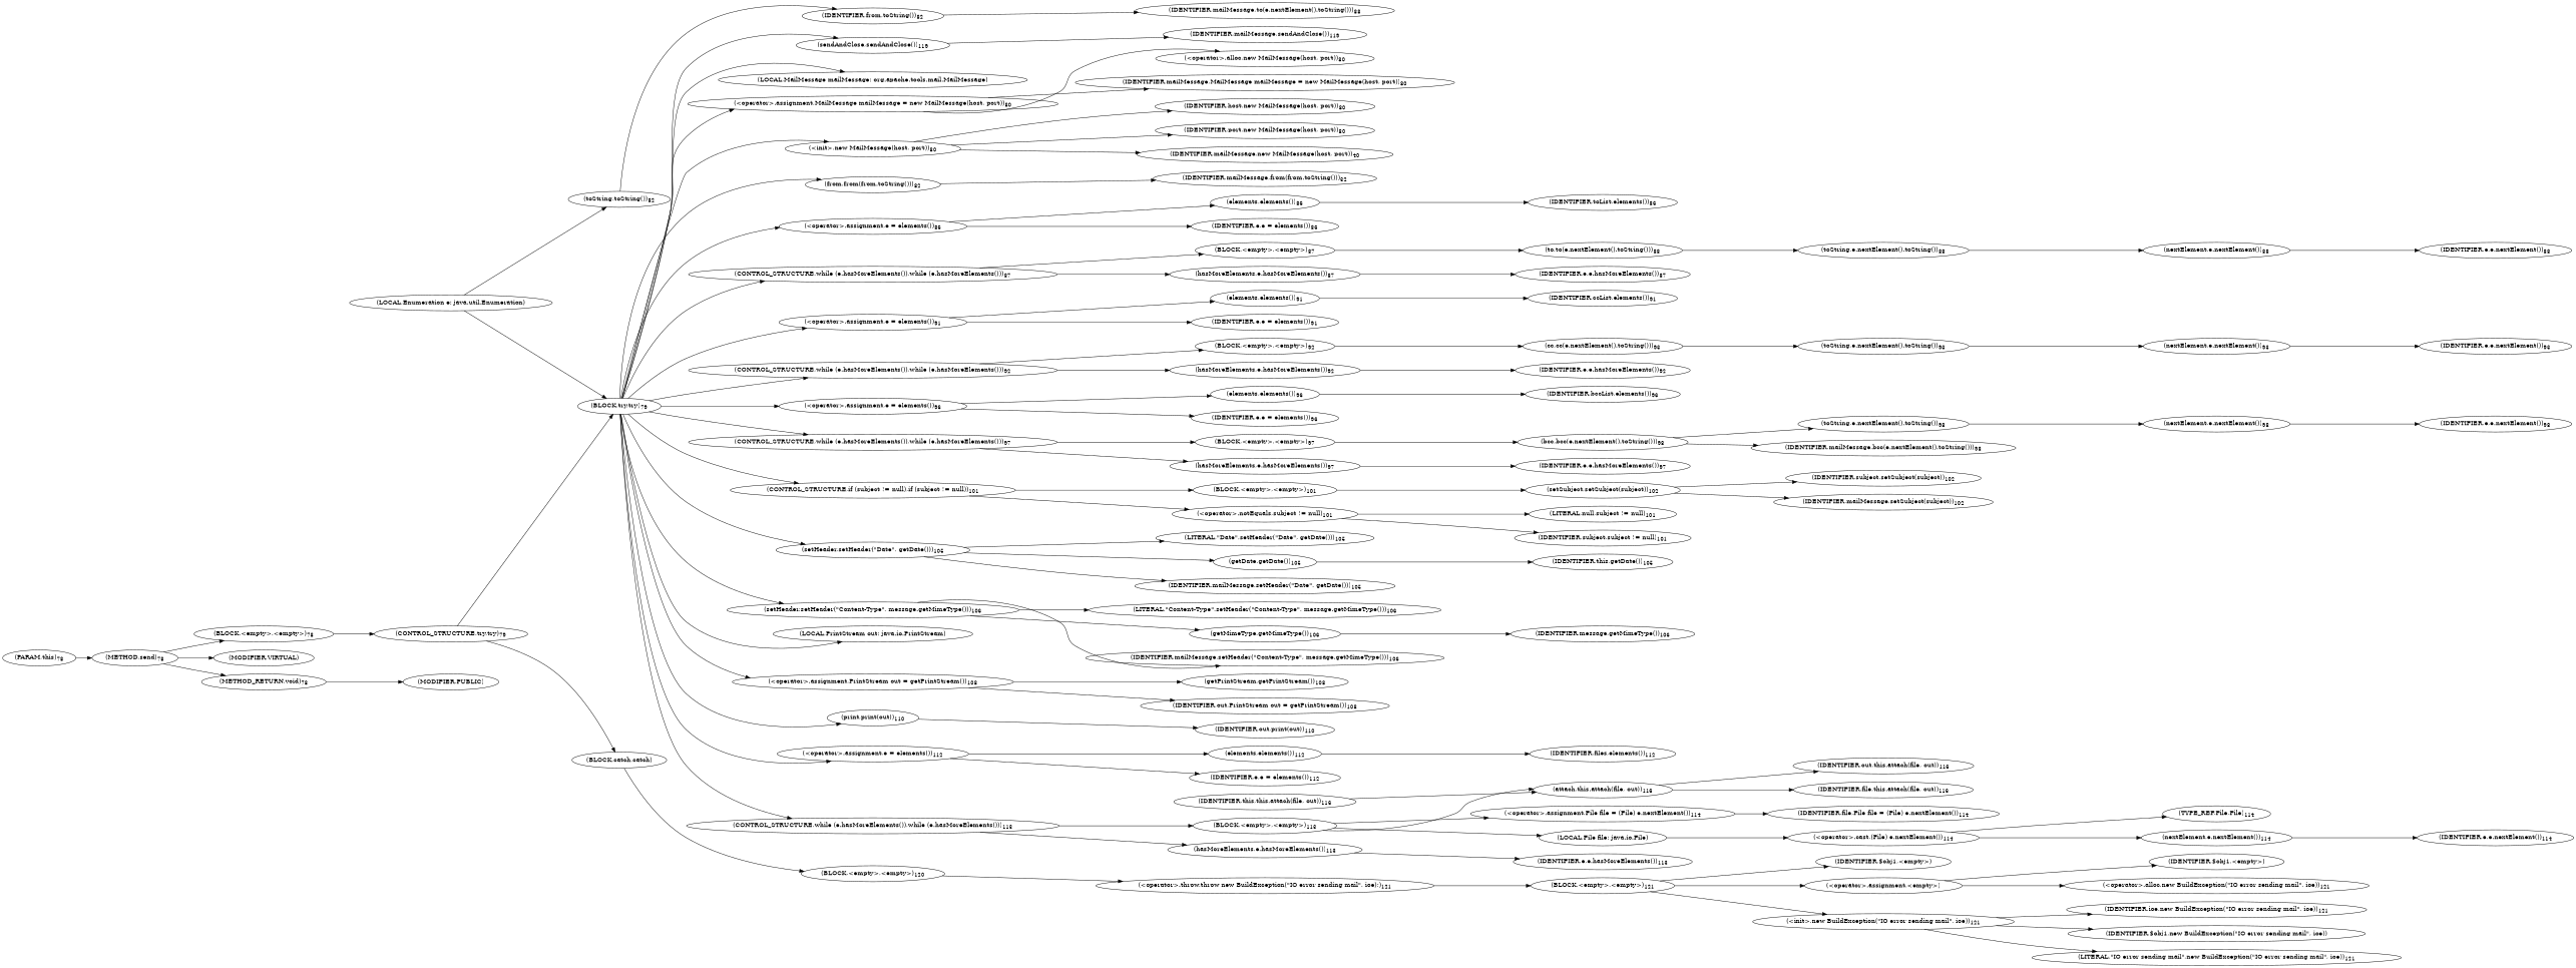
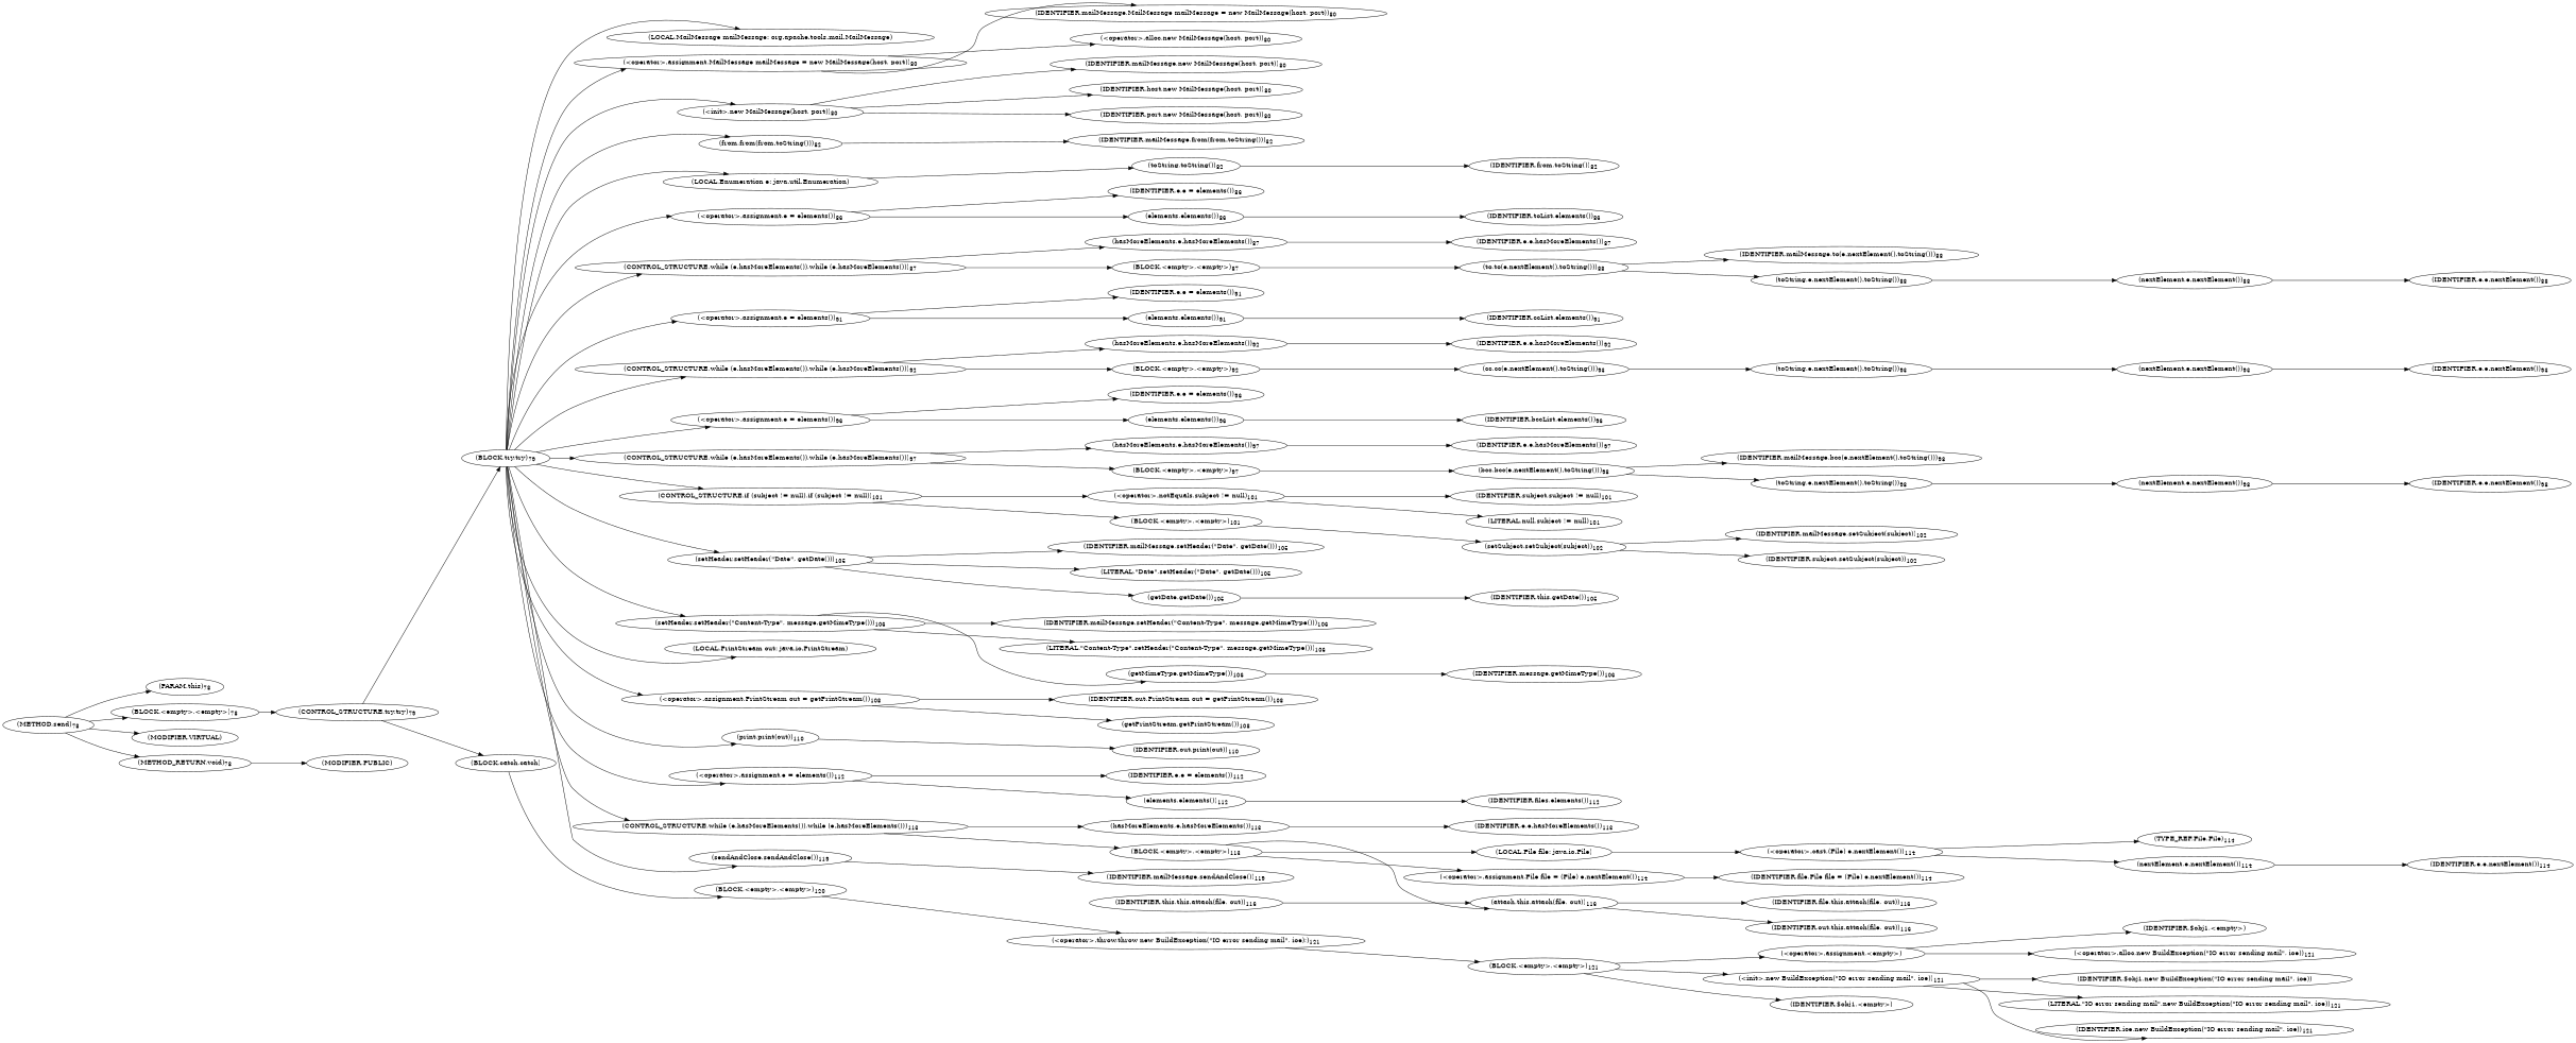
  digraph {
    rankdir=LR
    n1 [label=<(METHOD,send)<SUB>78</SUB>>]
    n2 [label=<(PARAM,this)<SUB>78</SUB>>]
    n3 [label=<(BLOCK,&lt;empty&gt;,&lt;empty&gt;)<SUB>78</SUB>>]
    n4 [label=<(MODIFIER,VIRTUAL)>]
    n5 [label=<(METHOD_RETURN,void)<SUB>78</SUB>>]
    n6 [label=<(CONTROL_STRUCTURE,try,try)<SUB>79</SUB>>]
    n7 [label=<(MODIFIER,PUBLIC)>]
    n8 [label=<(BLOCK,try,try)<SUB>79</SUB>>]
    n9 [label=<(BLOCK,catch,catch)>]
    n10 [label=<(LOCAL,MailMessage mailMessage: org.apache.tools.mail.MailMessage)>]
    n11 [label=<(&lt;operator&gt;.assignment,MailMessage mailMessage = new MailMessage(host, port))<SUB>80</SUB>>]
    n12 [label=<(&lt;init&gt;,new MailMessage(host, port))<SUB>80</SUB>>]
    n13 [label=<(from,from(from.toString()))<SUB>82</SUB>>]
    n14 [label=<(LOCAL,Enumeration e: java.util.Enumeration)>]
    n15 [label=<(&lt;operator&gt;.assignment,e = elements())<SUB>86</SUB>>]
    n16 [label=<(CONTROL_STRUCTURE,while (e.hasMoreElements()),while (e.hasMoreElements()))<SUB>87</SUB>>]
    n17 [label=<(&lt;operator&gt;.assignment,e = elements())<SUB>91</SUB>>]
    n18 [label=<(CONTROL_STRUCTURE,while (e.hasMoreElements()),while (e.hasMoreElements()))<SUB>92</SUB>>]
    n19 [label=<(&lt;operator&gt;.assignment,e = elements())<SUB>96</SUB>>]
    n20 [label=<(CONTROL_STRUCTURE,while (e.hasMoreElements()),while (e.hasMoreElements()))<SUB>97</SUB>>]
    n21 [label=<(CONTROL_STRUCTURE,if (subject != null),if (subject != null))<SUB>101</SUB>>]
    n22 [label=<(setHeader,setHeader(&quot;Date&quot;, getDate()))<SUB>105</SUB>>]
    n23 [label=<(setHeader,setHeader(&quot;Content-Type&quot;, message.getMimeType()))<SUB>106</SUB>>]
    n24 [label=<(LOCAL,PrintStream out: java.io.PrintStream)>]
    n25 [label=<(&lt;operator&gt;.assignment,PrintStream out = getPrintStream())<SUB>108</SUB>>]
    n26 [label=<(print,print(out))<SUB>110</SUB>>]
    n27 [label=<(&lt;operator&gt;.assignment,e = elements())<SUB>112</SUB>>]
    n28 [label=<(CONTROL_STRUCTURE,while (e.hasMoreElements()),while (e.hasMoreElements()))<SUB>113</SUB>>]
    n29 [label=<(sendAndClose,sendAndClose())<SUB>119</SUB>>]
    n30 [label=<(BLOCK,&lt;empty&gt;,&lt;empty&gt;)<SUB>120</SUB>>]
    n31 [label=<(IDENTIFIER,mailMessage,MailMessage mailMessage = new MailMessage(host, port))<SUB>80</SUB>>]
    n32 [label=<(&lt;operator&gt;.alloc,new MailMessage(host, port))<SUB>80</SUB>>]
-   n33 [label=<(IDENTIFIER,mailMessage,new MailMessage(host, port))<SUB>40</SUB>>]
+   n33 [label=<(IDENTIFIER,mailMessage,new MailMessage(host, port))<SUB>80</SUB>>]
    n34 [label=<(IDENTIFIER,host,new MailMessage(host, port))<SUB>80</SUB>>]
    n35 [label=<(IDENTIFIER,port,new MailMessage(host, port))<SUB>80</SUB>>]
    n36 [label=<(IDENTIFIER,mailMessage,from(from.toString()))<SUB>32</SUB>>]
    n37 [label=<(toString,toString())<SUB>82</SUB>>]
    n38 [label=<(IDENTIFIER,e,e = elements())<SUB>86</SUB>>]
    n39 [label=<(elements,elements())<SUB>86</SUB>>]
    n40 [label=<(hasMoreElements,e.hasMoreElements())<SUB>87</SUB>>]
    n41 [label=<(BLOCK,&lt;empty&gt;,&lt;empty&gt;)<SUB>87</SUB>>]
    n42 [label=<(IDENTIFIER,e,e = elements())<SUB>91</SUB>>]
    n43 [label=<(elements,elements())<SUB>91</SUB>>]
    n44 [label=<(hasMoreElements,e.hasMoreElements())<SUB>92</SUB>>]
    n45 [label=<(BLOCK,&lt;empty&gt;,&lt;empty&gt;)<SUB>92</SUB>>]
    n46 [label=<(IDENTIFIER,e,e = elements())<SUB>96</SUB>>]
    n47 [label=<(elements,elements())<SUB>96</SUB>>]
    n48 [label=<(hasMoreElements,e.hasMoreElements())<SUB>97</SUB>>]
    n49 [label=<(BLOCK,&lt;empty&gt;,&lt;empty&gt;)<SUB>97</SUB>>]
    n50 [label=<(&lt;operator&gt;.notEquals,subject != null)<SUB>101</SUB>>]
    n51 [label=<(BLOCK,&lt;empty&gt;,&lt;empty&gt;)<SUB>101</SUB>>]
    n52 [label=<(IDENTIFIER,mailMessage,setHeader(&quot;Date&quot;, getDate()))<SUB>105</SUB>>]
    n53 [label=<(LITERAL,&quot;Date&quot;,setHeader(&quot;Date&quot;, getDate()))<SUB>105</SUB>>]
    n54 [label=<(getDate,getDate())<SUB>105</SUB>>]
    n55 [label=<(IDENTIFIER,mailMessage,setHeader(&quot;Content-Type&quot;, message.getMimeType()))<SUB>106</SUB>>]
    n56 [label=<(LITERAL,&quot;Content-Type&quot;,setHeader(&quot;Content-Type&quot;, message.getMimeType()))<SUB>106</SUB>>]
    n57 [label=<(getMimeType,getMimeType())<SUB>106</SUB>>]
    n58 [label=<(IDENTIFIER,out,PrintStream out = getPrintStream())<SUB>108</SUB>>]
    n59 [label=<(getPrintStream,getPrintStream())<SUB>108</SUB>>]
    n60 [label=<(IDENTIFIER,out,print(out))<SUB>110</SUB>>]
    n61 [label=<(IDENTIFIER,e,e = elements())<SUB>112</SUB>>]
    n62 [label=<(elements,elements())<SUB>112</SUB>>]
    n63 [label=<(hasMoreElements,e.hasMoreElements())<SUB>113</SUB>>]
    n64 [label=<(BLOCK,&lt;empty&gt;,&lt;empty&gt;)<SUB>113</SUB>>]
    n65 [label=<(IDENTIFIER,mailMessage,sendAndClose())<SUB>119</SUB>>]
    n66 [label=<(IDENTIFIER,from,toString())<SUB>82</SUB>>]
    n67 [label=<(IDENTIFIER,toList,elements())<SUB>86</SUB>>]
    n68 [label=<(IDENTIFIER,e,e.hasMoreElements())<SUB>87</SUB>>]
    n69 [label=<(to,to(e.nextElement().toString()))<SUB>88</SUB>>]
    n70 [label=<(IDENTIFIER,mailMessage,to(e.nextElement().toString()))<SUB>88</SUB>>]
    n71 [label=<(toString,e.nextElement().toString())<SUB>88</SUB>>]
    n72 [label=<(nextElement,e.nextElement())<SUB>88</SUB>>]
    n73 [label=<(IDENTIFIER,e,e.nextElement())<SUB>88</SUB>>]
    n74 [label=<(IDENTIFIER,ccList,elements())<SUB>91</SUB>>]
    n75 [label=<(IDENTIFIER,e,e.hasMoreElements())<SUB>92</SUB>>]
    n76 [label=<(cc,cc(e.nextElement().toString()))<SUB>93</SUB>>]
    n77 [label=<(toString,e.nextElement().toString())<SUB>93</SUB>>]
    n78 [label=<(nextElement,e.nextElement())<SUB>93</SUB>>]
    n79 [label=<(IDENTIFIER,e,e.nextElement())<SUB>93</SUB>>]
    n80 [label=<(IDENTIFIER,bccList,elements())<SUB>96</SUB>>]
    n81 [label=<(IDENTIFIER,e,e.hasMoreElements())<SUB>97</SUB>>]
    n82 [label=<(bcc,bcc(e.nextElement().toString()))<SUB>98</SUB>>]
    n83 [label=<(IDENTIFIER,mailMessage,bcc(e.nextElement().toString()))<SUB>98</SUB>>]
    n84 [label=<(toString,e.nextElement().toString())<SUB>98</SUB>>]
    n85 [label=<(nextElement,e.nextElement())<SUB>98</SUB>>]
    n86 [label=<(IDENTIFIER,e,e.nextElement())<SUB>98</SUB>>]
    n87 [label=<(IDENTIFIER,subject,subject != null)<SUB>101</SUB>>]
    n88 [label=<(LITERAL,null,subject != null)<SUB>101</SUB>>]
    n89 [label=<(setSubject,setSubject(subject))<SUB>102</SUB>>]
    n90 [label=<(IDENTIFIER,mailMessage,setSubject(subject))<SUB>102</SUB>>]
    n91 [label=<(IDENTIFIER,subject,setSubject(subject))<SUB>102</SUB>>]
    n92 [label=<(IDENTIFIER,this,getDate())<SUB>105</SUB>>]
    n93 [label=<(IDENTIFIER,message,getMimeType())<SUB>106</SUB>>]
    n94 [label=<(IDENTIFIER,files,elements())<SUB>112</SUB>>]
    n95 [label=<(IDENTIFIER,e,e.hasMoreElements())<SUB>113</SUB>>]
    n96 [label=<(LOCAL,File file: java.io.File)>]
    n97 [label=<(&lt;operator&gt;.assignment,File file = (File) e.nextElement())<SUB>114</SUB>>]
    n98 [label=<(attach,this.attach(file, out))<SUB>116</SUB>>]
    n99 [label=<(&lt;operator&gt;.cast,(File) e.nextElement())<SUB>114</SUB>>]
    n100 [label=<(IDENTIFIER,file,File file = (File) e.nextElement())<SUB>114</SUB>>]
    n101 [label=<(IDENTIFIER,file,this.attach(file, out))<SUB>116</SUB>>]
    n102 [label=<(IDENTIFIER,out,this.attach(file, out))<SUB>116</SUB>>]
    n103 [label=<(TYPE_REF,File,File)<SUB>114</SUB>>]
    n104 [label=<(nextElement,e.nextElement())<SUB>114</SUB>>]
    n105 [label=<(IDENTIFIER,e,e.nextElement())<SUB>114</SUB>>]
    n106 [label=<(IDENTIFIER,this,this.attach(file, out))<SUB>116</SUB>>]
    n107 [label=<(&lt;operator&gt;.throw,throw new BuildException(&quot;IO error sending mail&quot;, ioe);)<SUB>121</SUB>>]
    n108 [label=<(BLOCK,&lt;empty&gt;,&lt;empty&gt;)<SUB>121</SUB>>]
    n109 [label=<(&lt;operator&gt;.assignment,&lt;empty&gt;)>]
    n110 [label=<(&lt;init&gt;,new BuildException(&quot;IO error sending mail&quot;, ioe))<SUB>121</SUB>>]
    n111 [label=<(IDENTIFIER,$obj1,&lt;empty&gt;)>]
    n112 [label=<(IDENTIFIER,$obj1,&lt;empty&gt;)>]
    n113 [label=<(&lt;operator&gt;.alloc,new BuildException(&quot;IO error sending mail&quot;, ioe))<SUB>121</SUB>>]
    n114 [label=<(IDENTIFIER,$obj1,new BuildException(&quot;IO error sending mail&quot;, ioe))>]
    n115 [label=<(LITERAL,&quot;IO error sending mail&quot;,new BuildException(&quot;IO error sending mail&quot;, ioe))<SUB>121</SUB>>]
    n116 [label=<(IDENTIFIER,ioe,new BuildException(&quot;IO error sending mail&quot;, ioe))<SUB>121</SUB>>]
-   n2 -> n1
+   n1 -> n2
    n1 -> n3
    n1 -> n4
    n1 -> n5
    n3 -> n6
    n5 -> n7
    n6 -> n8
    n6 -> n9
    n8 -> n10
    n8 -> n11
    n8 -> n12
    n8 -> n13
-   n14 -> n8
+   n8 -> n14
    n8 -> n15
    n8 -> n16
    n8 -> n17
    n8 -> n18
    n8 -> n19
    n8 -> n20
    n8 -> n21
    n8 -> n22
    n8 -> n23
    n8 -> n24
    n8 -> n25
    n8 -> n26
    n8 -> n27
    n8 -> n28
    n8 -> n29
    n9 -> n30
    n11 -> n31
    n11 -> n32
    n12 -> n33
    n12 -> n34
    n12 -> n35
    n13 -> n36
    n14 -> n37
    n15 -> n38
    n15 -> n39
    n16 -> n40
    n16 -> n41
    n17 -> n42
    n17 -> n43
    n18 -> n44
    n18 -> n45
    n19 -> n46
    n19 -> n47
    n20 -> n48
    n20 -> n49
    n21 -> n50
    n21 -> n51
    n22 -> n52
    n22 -> n53
    n22 -> n54
    n23 -> n55
    n23 -> n56
    n23 -> n57
    n25 -> n58
    n25 -> n59
    n26 -> n60
    n27 -> n61
    n27 -> n62
    n28 -> n63
    n28 -> n64
    n29 -> n65
    n30 -> n107
    n37 -> n66
    n39 -> n67
    n40 -> n68
    n41 -> n69
    n43 -> n74
    n44 -> n75
    n45 -> n76
    n47 -> n80
    n48 -> n81
    n49 -> n82
    n50 -> n87
    n50 -> n88
    n51 -> n89
    n54 -> n92
    n57 -> n93
    n62 -> n94
    n63 -> n95
    n64 -> n96
    n64 -> n97
    n64 -> n98
-   n66 -> n70
+   n69 -> n70
    n69 -> n71
    n71 -> n72
    n72 -> n73
    n76 -> n77
    n77 -> n78
    n78 -> n79
    n82 -> n83
    n82 -> n84
    n84 -> n85
    n85 -> n86
    n89 -> n90
    n89 -> n91
    n96 -> n99
    n97 -> n100
    n98 -> n101
    n98 -> n102
    n99 -> n103
    n99 -> n104
    n104 -> n105
    n106 -> n98
    n107 -> n108
    n108 -> n109
    n108 -> n110
    n108 -> n111
    n109 -> n112
    n109 -> n113
    n110 -> n114
    n110 -> n115
    n110 -> n116
  }
